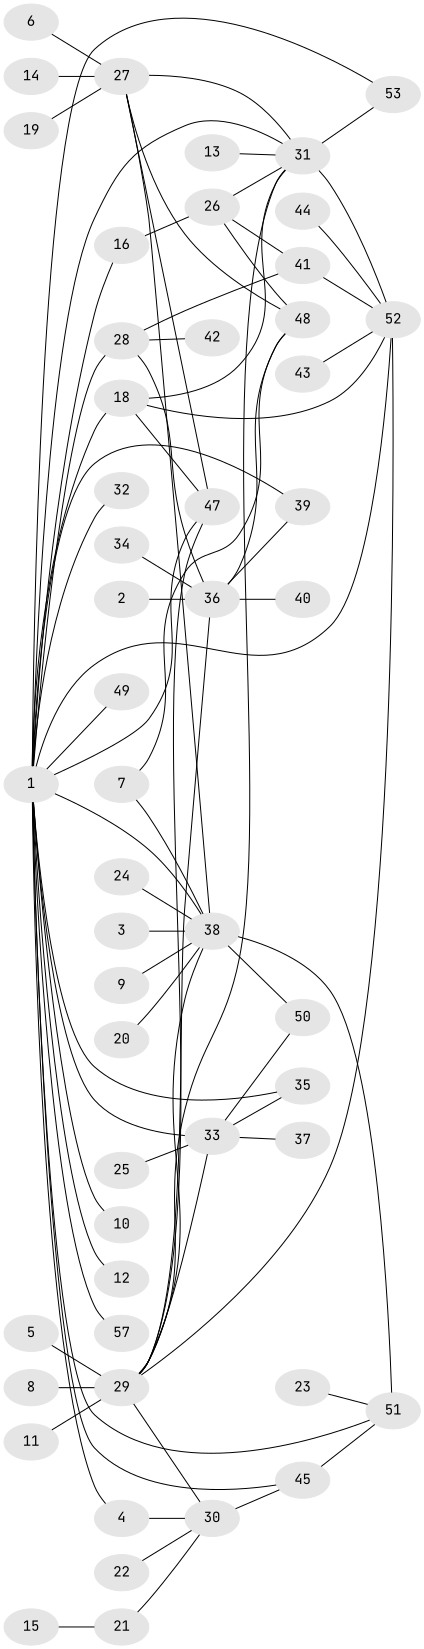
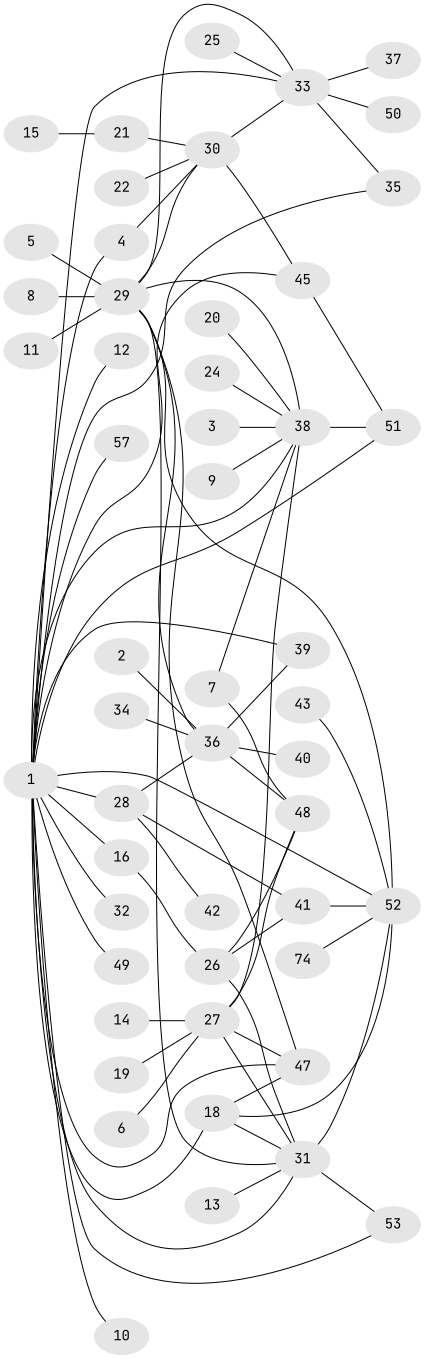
  graph {
    fontname="JetBrains Mono"
    rankdir=LR
    node [color=gray90 fontname="JetBrains Mono" style=filled]
    edge [fontname="JetBrains Mono" weight=1.0]
    1
    4
    10
    12
    16
    n6 [label=57]
    18
    28
    31
    32
    33
    35
    38
    39
    45
    47
    49
    51
    52
    53
    30
    26
    36
    41
    42
    37
    50
    2
    48
    40
    3
    5
    29
    6
    27
    7
    8
    9
    11
    13
    14
    15
    21
    19
    20
    22
-   23
    24
    25
    34
    43
-   44
+   44 [label=74]
    1 -- 4
    1 -- 10 [weight=2.0]
    1 -- 12
    1 -- 16
    1 -- n6
    1 -- 18
    1 -- 28
    1 -- 31
    1 -- 32
    1 -- 33
    1 -- 35
    1 -- 38
    1 -- 39
    1 -- 45
    1 -- 47
    1 -- 49
    1 -- 51
    1 -- 52
    1 -- 53
    4 -- 30
    16 -- 26
    18 -- 31
    18 -- 47 [weight=2.0]
    18 -- 52
    28 -- 36
    28 -- 41
    28 -- 42
    31 -- 52
    31 -- 53
    33 -- 35
    33 -- 37
    33 -- 50
    38 -- 51
-   38 -- 50
    45 -- 51
+   30 -- 33
    30 -- 45
    26 -- 31
    26 -- 41
    26 -- 48
    36 -- 39
    36 -- 48
    36 -- 40
    41 -- 52 [weight=2.0]
    2 -- 36
    3 -- 38
    5 -- 29
    29 -- 31
    29 -- 33
    29 -- 38
    29 -- 47
    29 -- 52
    29 -- 30
    29 -- 36
    6 -- 27
    27 -- 31
    27 -- 38
    27 -- 47
    27 -- 48
    7 -- 38
    7 -- 48
    8 -- 29
    9 -- 38
    11 -- 29
    13 -- 31
    14 -- 27
    15 -- 21
    21 -- 30
    19 -- 27
    20 -- 38
    22 -- 30
-   23 -- 51
    24 -- 38 [weight=2.0]
    25 -- 33
    34 -- 36
    43 -- 52
    44 -- 52
  }
